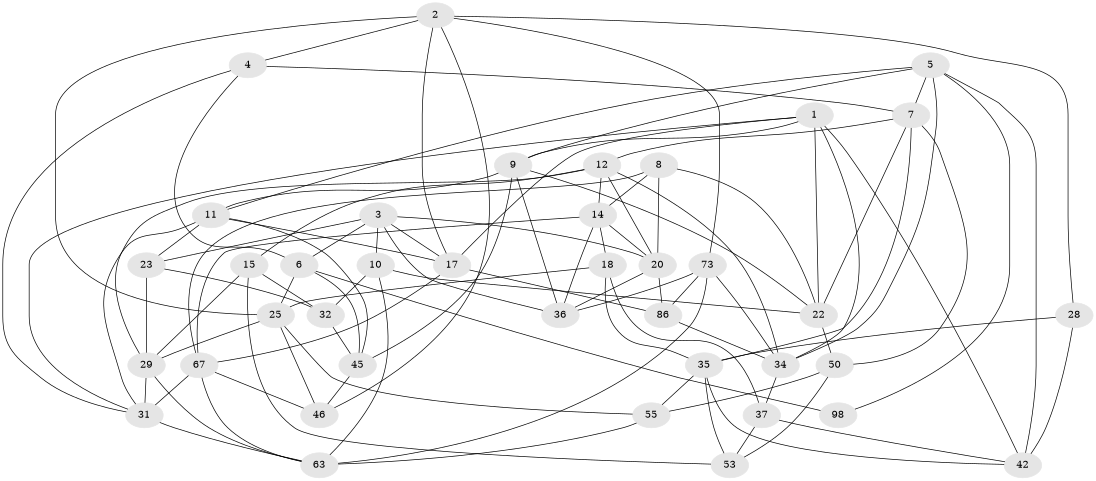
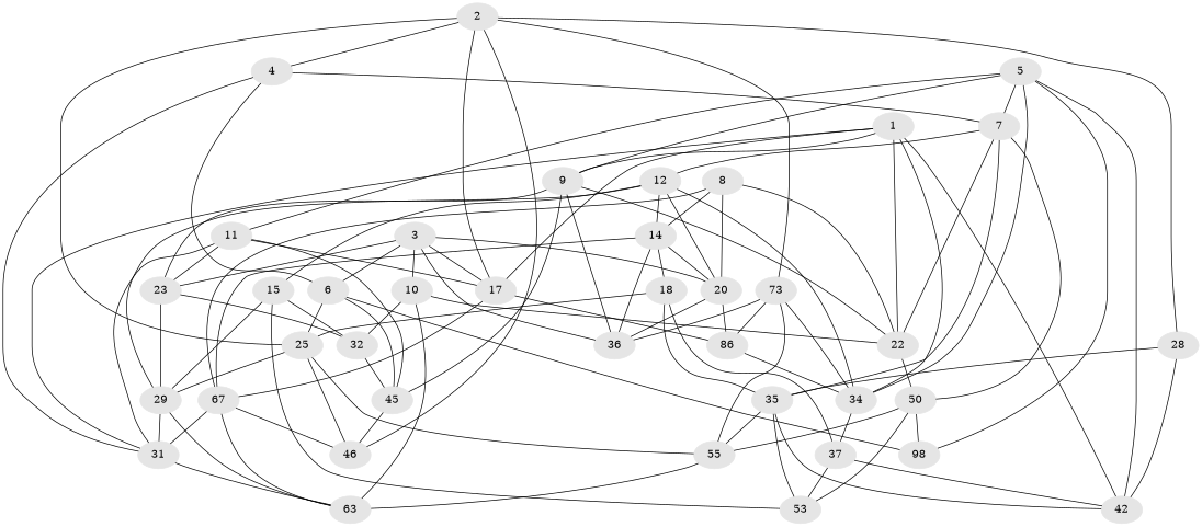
  graph {
    node [color=gray90 style=filled]
    1 [super="+24"]
    9 [super="+41"]
    17 [super="+33"]
    22 [super="+47"]
    31 [super="+54"]
    34 [super="+44"]
    42 [super="+59"]
    36 [super="+51"]
    11 [super="+16"]
    45 [super="+48"]
    n11 [label=67 super="+43"]
    n12 [label=86]
    50 [super="+56"]
    63 [super="+64"]
    37
    2 [super="+52"]
    4
    n18 [label=73 super="+39"]
    25 [super="+40"]
    28
    46
    6 [super="+60"]
    7 [super="+21"]
    29 [super="+30"]
    55
    35 [super="+62"]
    3 [super="+38"]
    10
    20 [super="+57"]
    23
    n31 [label=98]
    32
    12 [super="+61"]
    5 [super="+19"]
    14 [super="+49"]
    15
    53
    18
    8
    1 -- 9
    1 -- 17
    1 -- 22
    1 -- 31
    1 -- 34
    1 -- 42
    9 -- 22
    9 -- 36
-   9 -- 11
+   9 -- 23
    9 -- 45
    17 -- n11
    17 -- n12
    22 -- 50
    31 -- 63
    34 -- 37
    11 -- 17
    11 -- 31
    11 -- 45
    11 -- 23
    45 -- 46
    n11 -- 31
    n11 -- 63
    n11 -- 46
    n12 -- 34
    50 -- 55
+   50 -- n31 [weight=2]
    50 -- 53
    37 -- 42
    37 -- 53
    2 -- 17
    2 -- 4
    2 -- n18
    2 -- 25
    2 -- 28
    2 -- 46
    4 -- 31
    4 -- 6
    4 -- 7
    n18 -- 34
    n18 -- 36 [weight=2]
    n18 -- n12
-   n18 -- 63
+   n18 -- 55
    25 -- 46
    25 -- 29
    25 -- 55
    28 -- 42 [weight=2]
    28 -- 35
    6 -- 45 [weight=2]
    6 -- 25
    6 -- n31
    7 -- 22
    7 -- 50
    7 -- 35
    7 -- 12
    29 -- 31
    29 -- 63
    55 -- 63
    35 -- 42
    35 -- 55
    35 -- 53
    3 -- 17
    3 -- 36
    3 -- 6
    3 -- 10
    3 -- 20
    3 -- 23
    10 -- 22
    10 -- 63
    10 -- 32
    20 -- 36
    20 -- n12
    23 -- 29
    23 -- 32
    32 -- 45
    12 -- 34
    12 -- 29
    12 -- 20
    12 -- 14
    12 -- 15
    5 -- 9
    5 -- 34
    5 -- 42
    5 -- 11
    5 -- 7
    5 -- n31
    14 -- 36
    14 -- n11
    14 -- 20
    14 -- 18
    15 -- 29
    15 -- 32
    15 -- 53
    18 -- 37
    18 -- 25
    18 -- 35
    8 -- 22
    8 -- n11
    8 -- 20
    8 -- 14
  }
